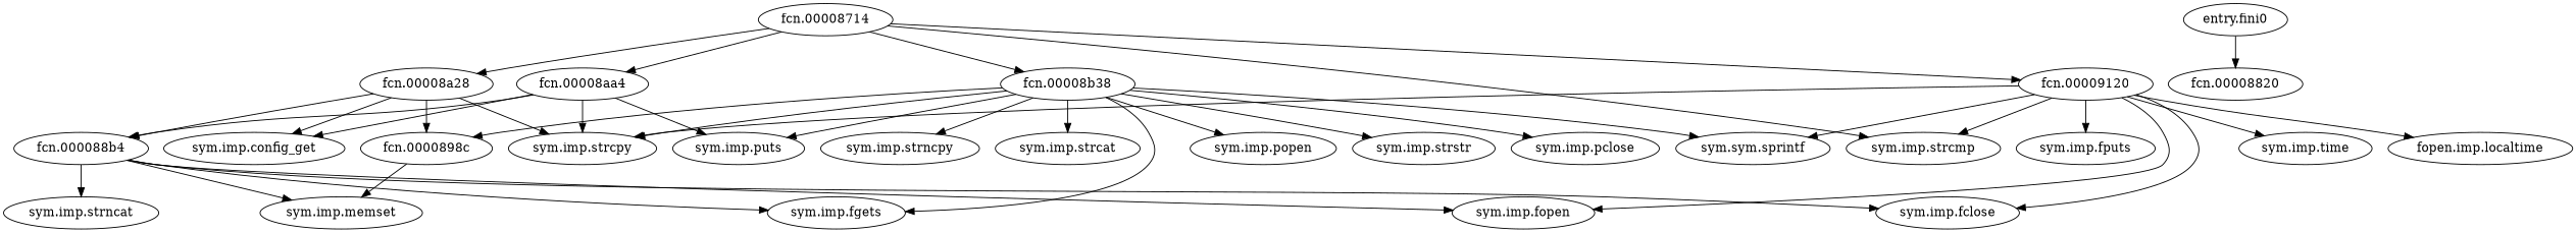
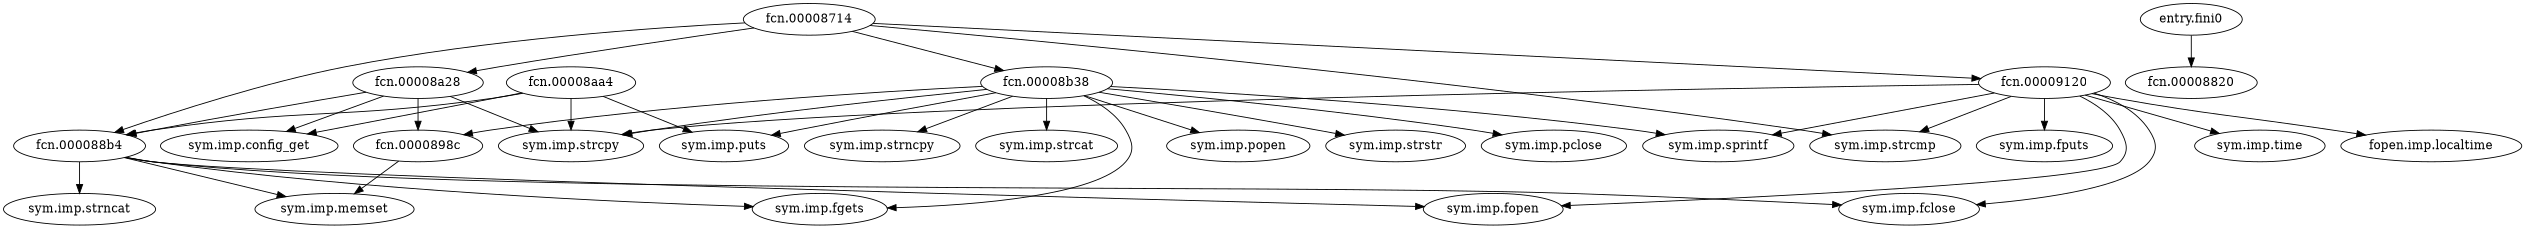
  digraph {
    n1 [label="fcn.00008714"]
    n2 [label="sym.imp.strcmp"]
    n3 [label="fcn.00008aa4"]
    n4 [label="fcn.00008a28"]
    n5 [label="fcn.00009120"]
    n6 [label="fcn.00008b38"]
    n7 [label="sym.imp.puts"]
    n8 [label="fcn.000088b4"]
    n9 [label="sym.imp.strcpy"]
    n10 [label="sym.imp.config_get"]
    n11 [label="fcn.0000898c"]
    n12 [label="sym.imp.fopen"]
    n13 [label="sym.imp.fclose"]
    n14 [label="sym.imp.time"]
    n15 [label="fopen.imp.localtime"]
-   n16 [label="sym.sym.sprintf"]
+   n16 [label="sym.imp.sprintf"]
    n17 [label="sym.imp.fputs"]
    n18 [label="sym.imp.fgets"]
    n19 [label="sym.imp.popen"]
    n20 [label="sym.imp.strstr"]
    n21 [label="sym.imp.pclose"]
    n22 [label="sym.imp.strncpy"]
    n23 [label="sym.imp.strcat"]
    n24 [label="sym.imp.memset"]
    n25 [label="sym.imp.strncat"]
    n26 [label="entry.fini0"]
    n27 [label="fcn.00008820"]
    n1 -> n2
-   n1 -> n3
+   n1 -> n8
    n1 -> n4
    n1 -> n5
    n1 -> n6
    n3 -> n7
    n3 -> n8
    n3 -> n9
    n3 -> n10
    n4 -> n8
    n4 -> n9
    n4 -> n10
    n4 -> n11
    n5 -> n2
    n5 -> n9
    n5 -> n12
    n5 -> n13
    n5 -> n14
    n5 -> n15
    n5 -> n16
    n5 -> n17
    n6 -> n7
    n6 -> n9
    n6 -> n11
    n6 -> n16
    n6 -> n18
    n6 -> n19
    n6 -> n20
    n6 -> n21
    n6 -> n22
    n6 -> n23
    n8 -> n12
    n8 -> n13
    n8 -> n18
    n8 -> n24
    n8 -> n25
    n11 -> n24
    n26 -> n27
  }
